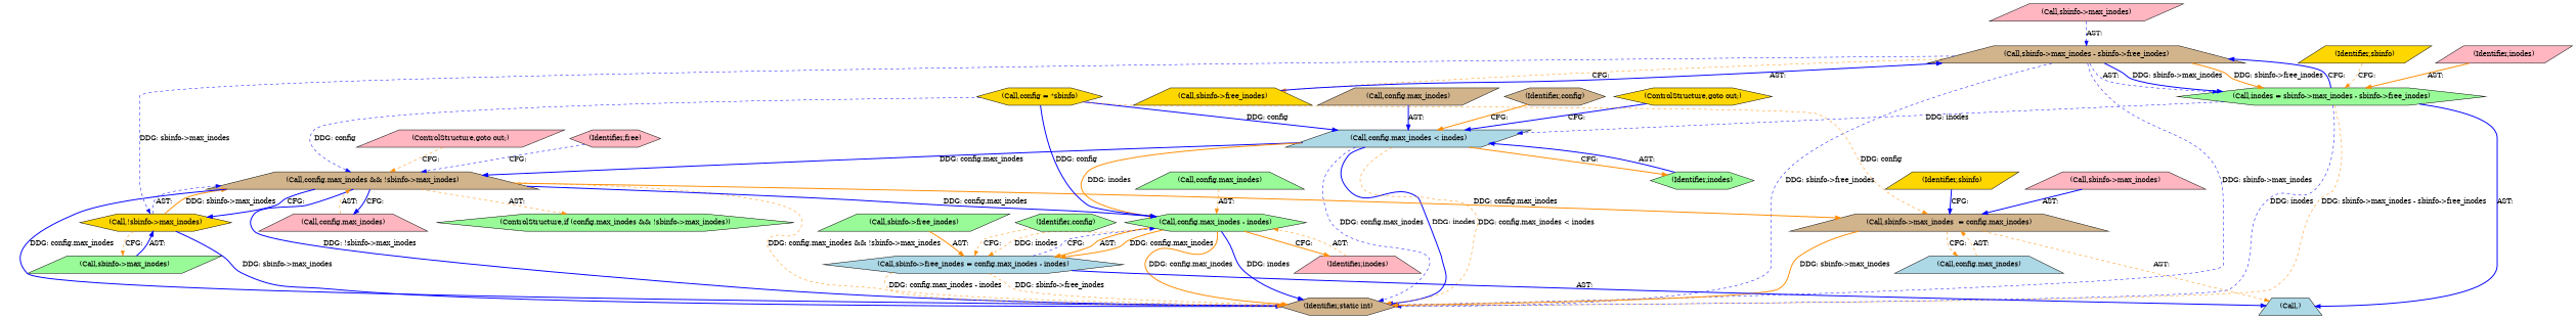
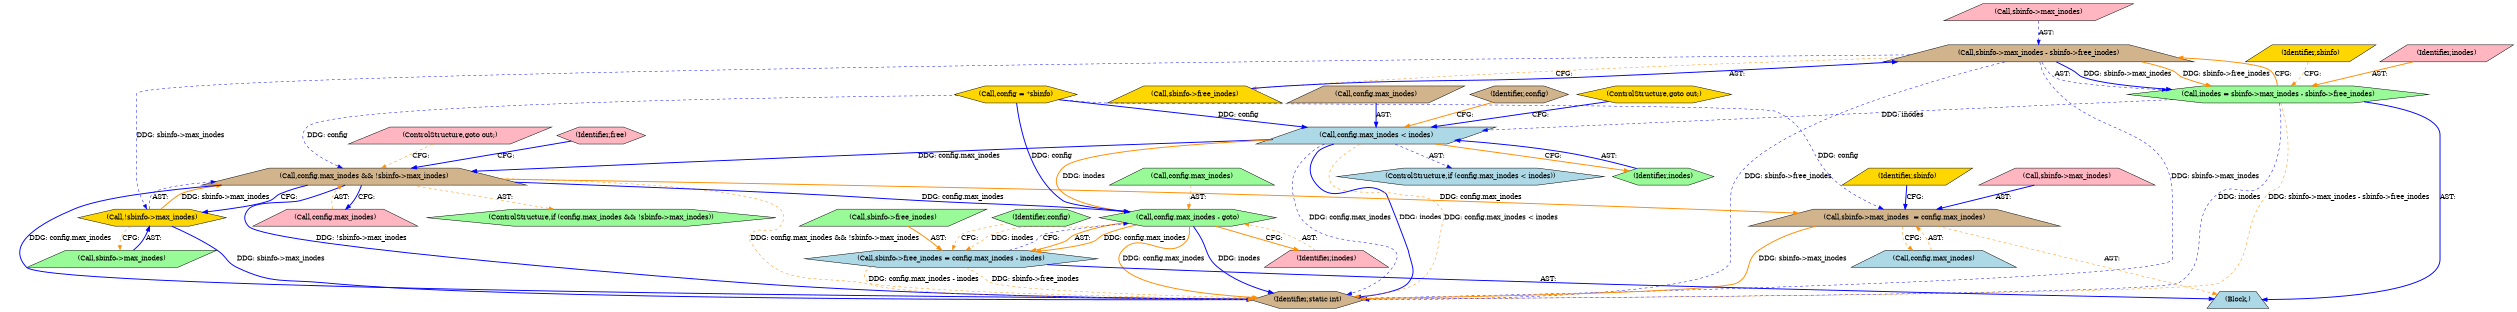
  digraph {
    node [fillcolor=palegreen shape=hexagon style=filled]
    edge [color=blue style=bold]
    n1 [fillcolor=tan label="(Call,sbinfo->max_inodes - sbinfo->free_inodes)" shape=trapezium]
    n2 [label="(Call,inodes = sbinfo->max_inodes - sbinfo->free_inodes)"]
    n3 [fillcolor=gold label="(Call,!sbinfo->max_inodes)"]
    n4 [fillcolor=tan label="(Identifier,static int)"]
    n5 [fillcolor=gold label="(Call,sbinfo->free_inodes)" shape=trapezium]
    n6 [fillcolor=lightblue label="(Call,config.max_inodes < inodes)" shape=parallelogram]
-   n7 [fillcolor=lightblue label="(Call,)" shape=trapezium]
+   n7 [fillcolor=lightblue label="(Block,)" shape=trapezium]
    n8 [fillcolor=tan label="(Call,config.max_inodes && !sbinfo->max_inodes)" shape=trapezium]
    n9 [label="(Call,sbinfo->max_inodes)" shape=parallelogram]
-   n10 [label="(Call,config.max_inodes - inodes)"]
+   n10 [label="(Call,config.max_inodes - goto)"]
+   n11 [fillcolor=lightblue label="(ControlStructure,if (config.max_inodes < inodes))"]
    n12 [label="(Identifier,inodes)"]
    n13 [fillcolor=tan label="(Call,sbinfo->max_inodes  = config.max_inodes)" shape=trapezium]
    n14 [fillcolor=lightpink label="(Call,config.max_inodes)" shape=trapezium]
    n15 [label="(ControlStructure,if (config.max_inodes && !sbinfo->max_inodes))"]
    n16 [fillcolor=lightblue label="(Call,sbinfo->free_inodes = config.max_inodes - inodes)"]
    n17 [fillcolor=lightpink label="(Identifier,inodes)" shape=trapezium]
    n18 [fillcolor=lightblue label="(Call,config.max_inodes)" shape=trapezium]
    n19 [label="(Call,sbinfo->free_inodes)" shape=parallelogram]
    n20 [label="(Call,config.max_inodes)" shape=trapezium]
    n21 [fillcolor=gold label="(ControlStructure,goto out;)"]
    n22 [fillcolor=lightpink label="(ControlStructure,goto out;)" shape=parallelogram]
    n23 [label="(Identifier,config)"]
    n24 [fillcolor=lightpink label="(Identifier,free)"]
    n25 [fillcolor=lightpink label="(Call,sbinfo->max_inodes)" shape=parallelogram]
    n26 [fillcolor=gold label="(Identifier,sbinfo)" shape=parallelogram]
    n27 [fillcolor=tan label="(Call,config.max_inodes)" shape=parallelogram]
    n28 [fillcolor=lightpink label="(Identifier,inodes)" shape=parallelogram]
    n29 [fillcolor=gold label="(Call,config = *sbinfo)"]
    n30 [fillcolor=lightpink label="(Call,sbinfo->max_inodes)" shape=trapezium]
    n31 [fillcolor=tan label="(Identifier,config)"]
    n32 [fillcolor=gold label="(Identifier,sbinfo)" shape=parallelogram]
    n1 -> n2 [label="AST: " style=dashed]
    n1 -> n2 [label="DDG: sbinfo->max_inodes"]
    n1 -> n2 [color=darkorange label="DDG: sbinfo->free_inodes"]
    n1 -> n3 [label="DDG: sbinfo->max_inodes" style=dashed]
    n1 -> n4 [label="DDG: sbinfo->free_inodes" style=dashed]
    n1 -> n4 [label="DDG: sbinfo->max_inodes" style=dashed]
    n1 -> n5 [color=darkorange label="CFG: " style=dashed]
-   n2 -> n1 [label="CFG: "]
+   n2 -> n1 [color=darkorange label="CFG: "]
    n2 -> n4 [color=darkorange label="DDG: sbinfo->max_inodes - sbinfo->free_inodes" style=dashed]
    n2 -> n4 [label="DDG: inodes" style=dashed]
    n2 -> n6 [label="DDG: inodes" style=dashed]
    n2 -> n7 [label="AST: "]
    n3 -> n4 [label="DDG: sbinfo->max_inodes"]
    n3 -> n8 [label="AST: " style=dashed]
    n3 -> n8 [color=darkorange label="DDG: sbinfo->max_inodes"]
    n3 -> n9 [color=darkorange label="CFG: " style=dashed]
    n5 -> n1 [label="AST: "]
    n6 -> n4 [label="DDG: inodes"]
    n6 -> n4 [color=darkorange label="DDG: config.max_inodes < inodes" style=dashed]
    n6 -> n4 [label="DDG: config.max_inodes" style=dashed]
    n6 -> n8 [label="DDG: config.max_inodes"]
    n6 -> n10 [color=darkorange label="DDG: inodes"]
+   n6 -> n11 [label="AST: " style=dashed]
    n6 -> n12 [color=darkorange label="CFG: "]
    n8 -> n3 [label="CFG: "]
    n8 -> n4 [label="DDG: config.max_inodes"]
    n8 -> n4 [label="DDG: !sbinfo->max_inodes"]
    n8 -> n4 [color=darkorange label="DDG: config.max_inodes && !sbinfo->max_inodes" style=dashed]
    n8 -> n10 [label="DDG: config.max_inodes"]
    n8 -> n13 [color=darkorange label="DDG: config.max_inodes"]
    n8 -> n14 [label="CFG: "]
    n8 -> n15 [color=darkorange label="AST: " style=dashed]
    n9 -> n3 [label="AST: "]
    n10 -> n4 [label="DDG: inodes"]
    n10 -> n4 [color=darkorange label="DDG: config.max_inodes"]
    n10 -> n16 [color=darkorange label="AST: "]
    n10 -> n16 [color=darkorange label="DDG: config.max_inodes"]
    n10 -> n16 [color=darkorange label="DDG: inodes" style=dashed]
    n10 -> n17 [color=darkorange label="CFG: "]
    n12 -> n6 [label="AST: "]
    n13 -> n4 [color=darkorange label="DDG: sbinfo->max_inodes"]
    n13 -> n7 [color=darkorange label="AST: " style=dashed]
    n13 -> n18 [color=darkorange label="CFG: " style=dashed]
    n14 -> n8 [color=darkorange label="AST: " style=dashed]
    n16 -> n4 [color=darkorange label="DDG: sbinfo->free_inodes" style=dashed]
    n16 -> n4 [color=darkorange label="DDG: config.max_inodes - inodes" style=dashed]
    n16 -> n7 [label="AST: "]
    n16 -> n10 [label="CFG: " style=dashed]
    n17 -> n10 [color=darkorange label="AST: " style=dashed]
    n18 -> n13 [color=darkorange label="AST: " style=dashed]
    n19 -> n16 [color=darkorange label="AST: "]
    n20 -> n10 [color=darkorange label="AST: " style=dashed]
    n21 -> n6 [label="CFG: "]
    n22 -> n8 [color=darkorange label="CFG: " style=dashed]
    n23 -> n16 [color=darkorange label="CFG: " style=dashed]
-   n24 -> n8 [label="CFG: " style=dashed]
+   n24 -> n8 [label="CFG: "]
    n25 -> n1 [label="AST: " style=dashed]
    n26 -> n2 [color=darkorange label="CFG: " style=dashed]
    n27 -> n6 [label="AST: "]
    n28 -> n2 [color=darkorange label="AST: "]
    n29 -> n6 [label="DDG: config"]
    n29 -> n8 [label="DDG: config" style=dashed]
    n29 -> n10 [label="DDG: config"]
-   n29 -> n13 [color=darkorange label="DDG: config" style=dashed]
+   n29 -> n13 [label="DDG: config" style=dashed]
    n30 -> n13 [label="AST: "]
    n31 -> n6 [color=darkorange label="CFG: "]
    n32 -> n13 [label="CFG: "]
  }
